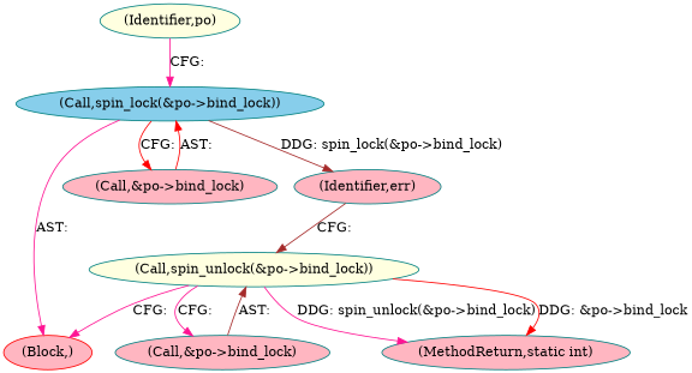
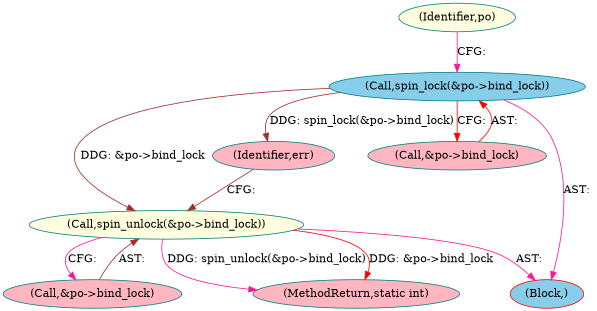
  digraph {
    node [color=teal fillcolor=lightpink style=filled]
    edge [color=deeppink]
    n1 [fillcolor=lightyellow label="(Call,spin_unlock(&po->bind_lock))"]
-   n2 [color=red label="(Block,)"]
+   n2 [color=red fillcolor=skyblue label="(Block,)"]
    n3 [label="(Call,&po->bind_lock)"]
    n4 [label="(MethodReturn,static int)"]
    n5 [fillcolor=skyblue label="(Call,spin_lock(&po->bind_lock))"]
    n6 [label="(Call,&po->bind_lock)"]
    n7 [label="(Identifier,err)"]
    n8 [fillcolor=lightyellow label="(Identifier,po)"]
-   n1 -> n2 [label="CFG: "]
+   n1 -> n2 [label="AST: "]
    n1 -> n3 [label="CFG: "]
    n1 -> n4 [label="DDG: spin_unlock(&po->bind_lock)"]
    n1 -> n4 [color=red label="DDG: &po->bind_lock"]
    n3 -> n1 [color=brown label="AST: "]
+   n5 -> n1 [color=brown label="DDG: &po->bind_lock"]
    n5 -> n2 [label="AST: "]
    n5 -> n6 [color=red label="CFG: "]
    n5 -> n7 [color=brown label="DDG: spin_lock(&po->bind_lock)"]
    n6 -> n5 [color=red label="AST: "]
    n7 -> n1 [color=brown label="CFG: "]
    n8 -> n5 [label="CFG: "]
  }
